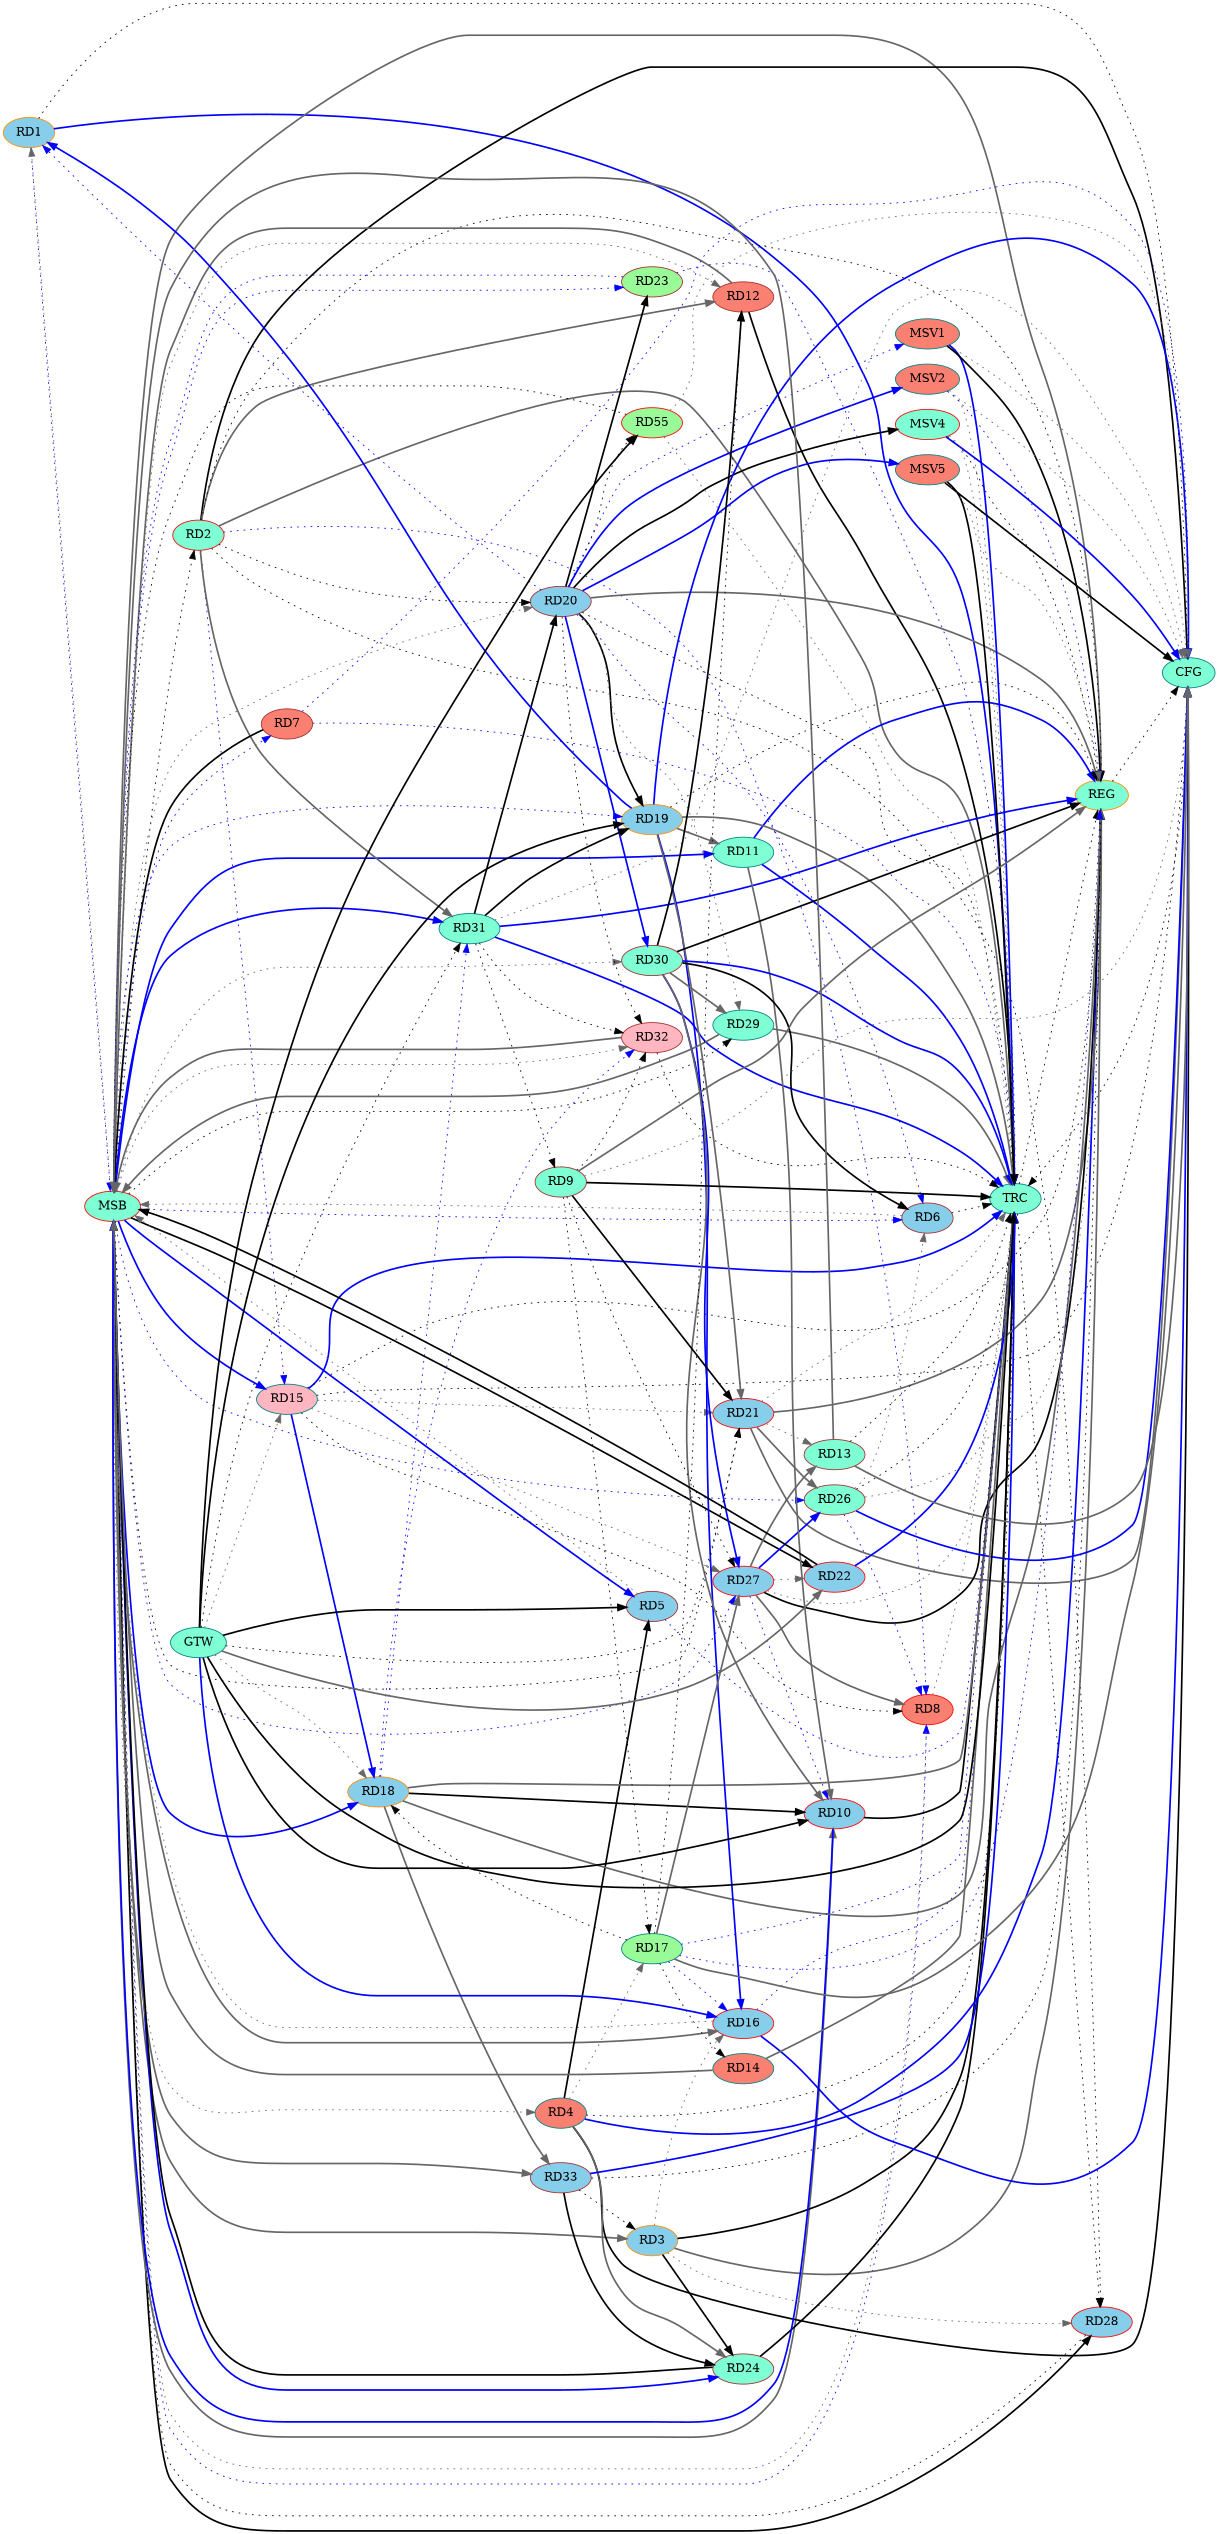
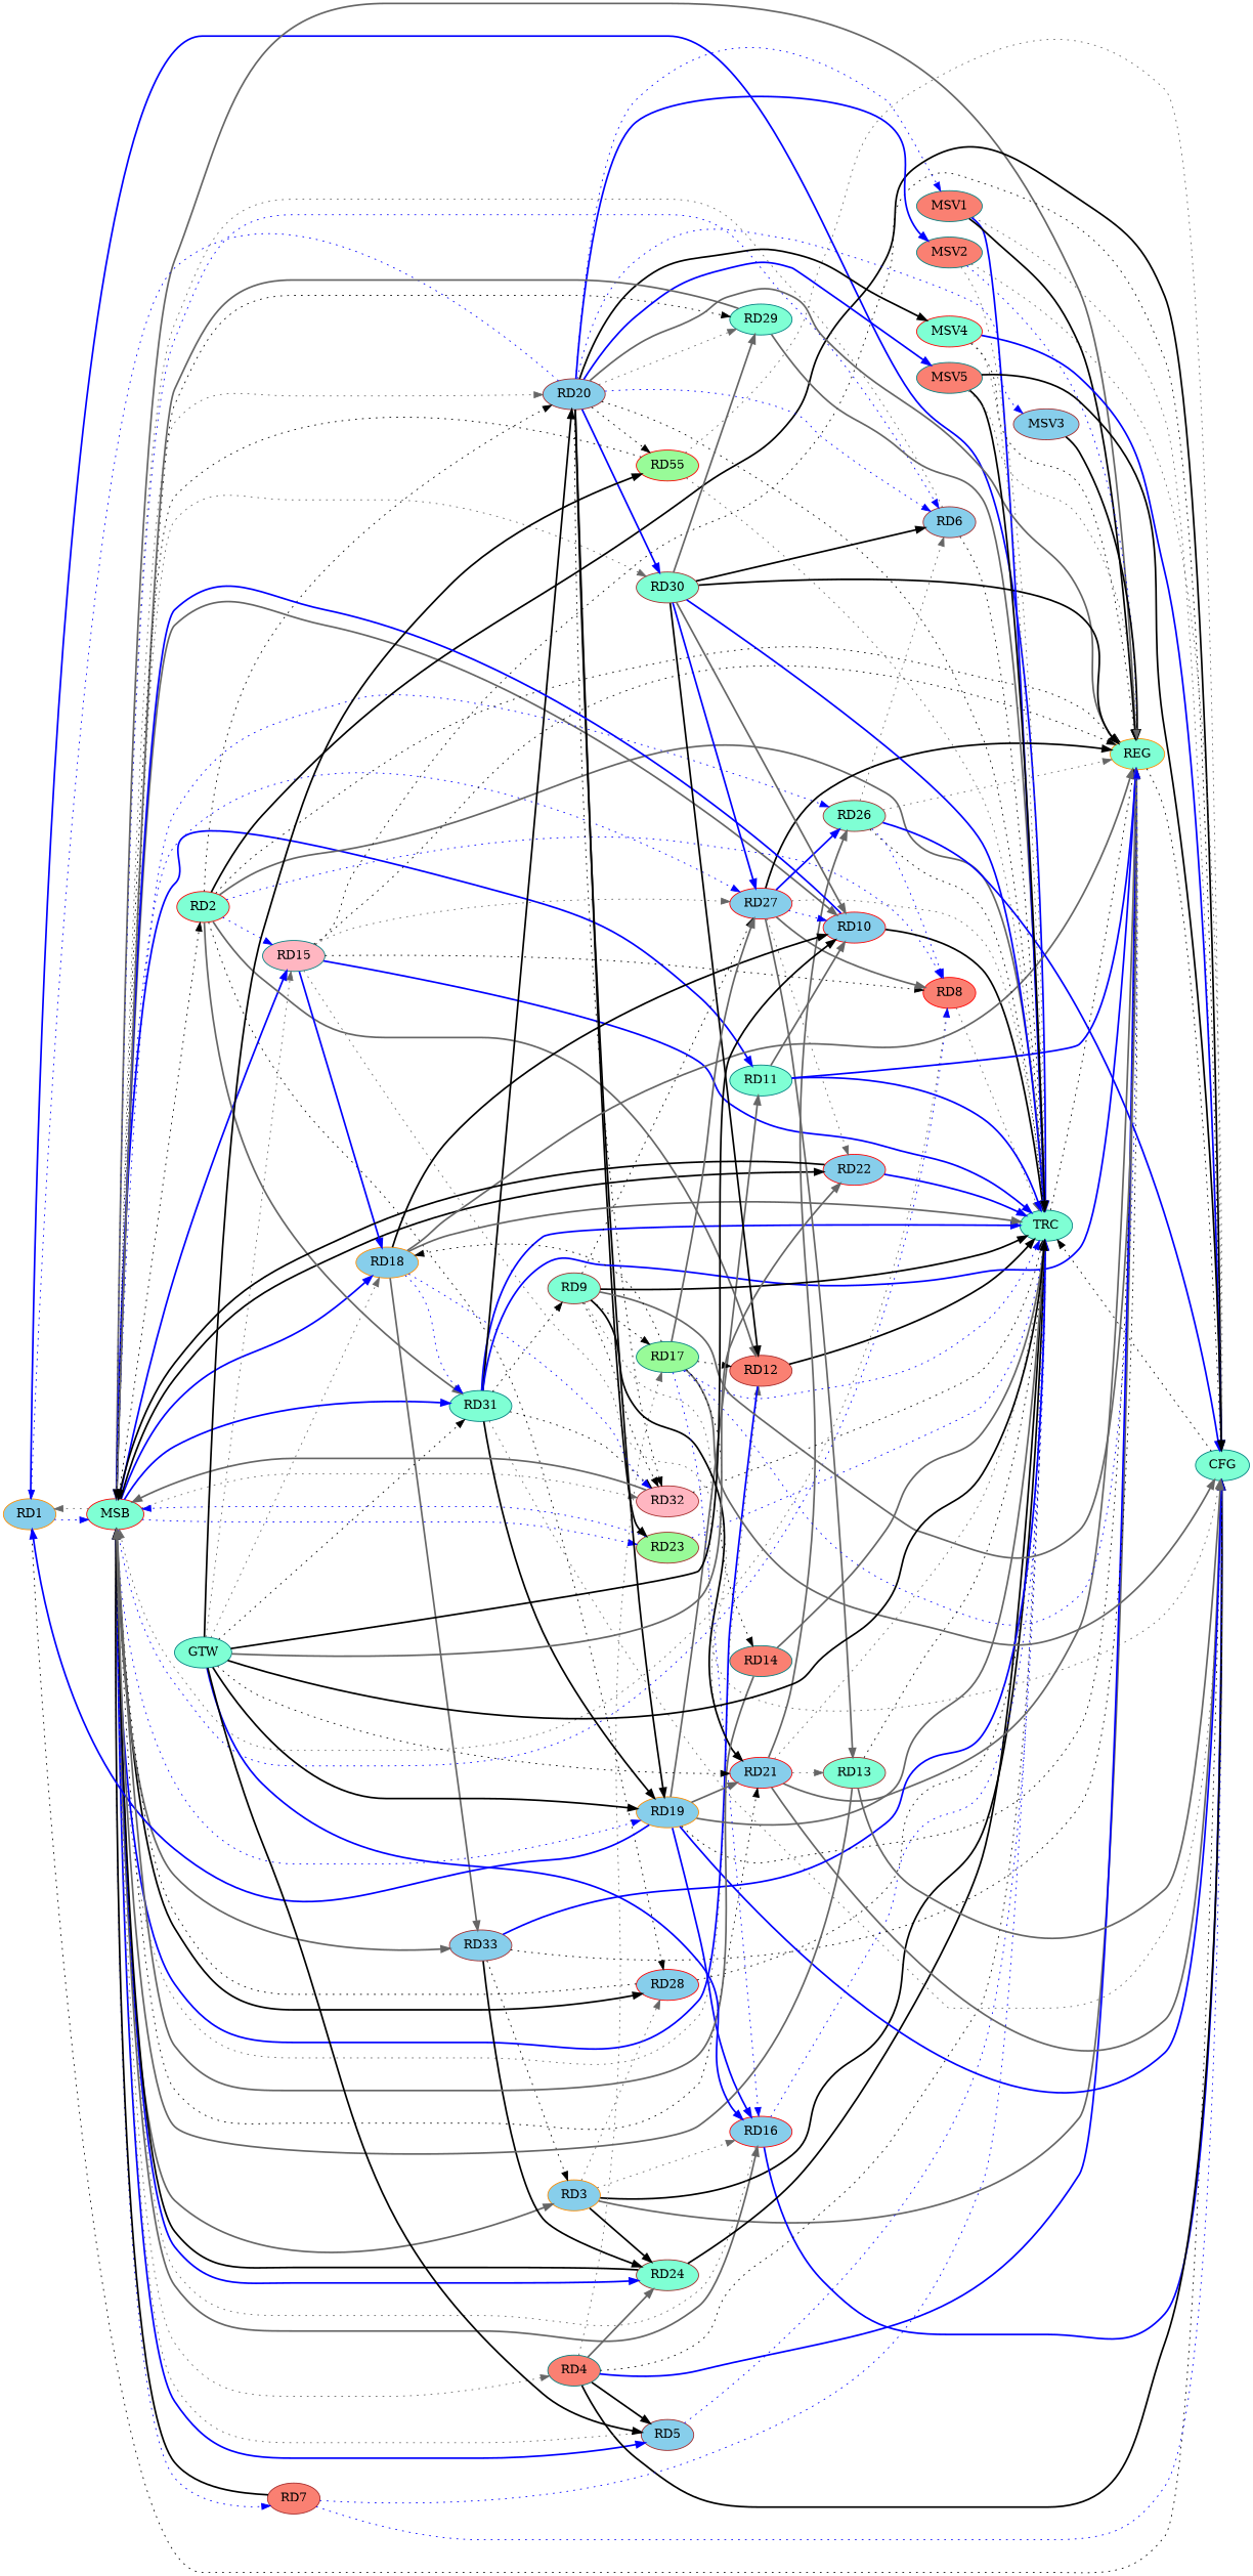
  strict digraph {
    rankdir=LR
    node [color=brown fillcolor=skyblue style=filled]
    edge [color=black style=bold]
    n1 [color=darkorange label=RD1]
    n2 [color=red fillcolor=aquamarine label=MSB]
    n3 [color=teal fillcolor=aquamarine label=CFG]
    n4 [color=teal fillcolor=aquamarine label=TRC]
    n5 [color=red fillcolor=aquamarine label=RD2]
    n6 [color=red fillcolor=salmon label=RD8]
    n7 [fillcolor=salmon label=RD12]
    n8 [color=teal fillcolor=lightpink label=RD15]
    n9 [label=RD20]
    n10 [color=red label=RD28]
    n11 [color=teal fillcolor=aquamarine label=RD31]
    n12 [color=darkorange fillcolor=aquamarine label=REG]
    n13 [color=darkorange label=RD3]
    n14 [color=red label=RD16]
    n15 [fillcolor=aquamarine label=RD24]
    n16 [color=teal fillcolor=salmon label=RD4]
    n17 [label=RD5]
    n18 [label=RD6]
    n19 [fillcolor=salmon label=RD7]
    n20 [color=red label=RD21]
    n21 [color=red label=RD27]
    n22 [fillcolor=lightpink label=RD32]
    n23 [color=red label=RD10]
    n24 [color=teal fillcolor=aquamarine label=RD11]
    n25 [color=darkorange label=RD18]
    n26 [label=RD33]
    n27 [color=darkorange label=RD19]
    n28 [fillcolor=palegreen label=RD23]
    n29 [color=teal fillcolor=aquamarine label=RD29]
    n30 [fillcolor=aquamarine label=RD30]
    n31 [fillcolor=aquamarine label=RD26]
    n32 [color=red label=RD22]
    n33 [color=red fillcolor=palegreen label=RD55]
    n34 [color=teal fillcolor=salmon label=MSV1]
    n35 [color=teal fillcolor=salmon label=MSV2]
+   n36 [label=MSV3]
    n37 [color=red fillcolor=aquamarine label=MSV4]
    n38 [color=teal fillcolor=salmon label=MSV5]
    n39 [fillcolor=aquamarine label=RD9]
    n40 [color=teal fillcolor=palegreen label=RD17]
    n41 [color=teal fillcolor=salmon label=RD14]
    n42 [fillcolor=aquamarine label=RD13]
    n43 [color=teal fillcolor=aquamarine label=GTW]
    n1 -> n2 [color=blue style=dotted]
    n1 -> n3 [style=dotted]
    n1 -> n4 [color=blue]
    n2 -> n1 [color=gray40 style=dotted]
    n2 -> n5 [style=dotted]
    n2 -> n6 [color=blue style=dotted]
    n2 -> n7 [color=gray40 style=dotted]
    n2 -> n8 [color=blue]
    n2 -> n9 [color=gray40 style=dotted]
    n2 -> n10
    n2 -> n11 [color=blue]
    n2 -> n12 [color=gray40]
    n2 -> n13 [color=gray40]
    n2 -> n14 [color=gray40]
    n2 -> n15 [color=blue]
    n2 -> n16 [color=gray40 style=dotted]
    n2 -> n17 [color=blue]
    n2 -> n18 [color=blue style=dotted]
    n2 -> n19 [color=blue style=dotted]
    n2 -> n20 [style=dotted]
    n2 -> n21 [color=blue style=dotted]
    n2 -> n22 [color=gray40 style=dotted]
    n2 -> n23 [color=gray40]
    n2 -> n24 [color=blue]
    n2 -> n25 [color=blue]
    n2 -> n26 [color=gray40]
    n2 -> n27 [color=blue style=dotted]
    n2 -> n28 [color=blue style=dotted]
    n2 -> n29 [style=dotted]
    n2 -> n30 [color=gray40 style=dotted]
    n2 -> n31 [color=blue style=dotted]
    n2 -> n32
    n3 -> n4 [style=dotted]
    n4 -> n12 [style=dotted]
    n5 -> n3
    n5 -> n4 [color=gray40]
    n5 -> n6 [color=blue style=dotted]
    n5 -> n7 [color=gray40]
    n5 -> n8 [color=blue style=dotted]
    n5 -> n9 [style=dotted]
    n5 -> n10 [style=dotted]
    n5 -> n11 [color=gray40]
    n5 -> n12 [style=dotted]
    n6 -> n2 [color=gray40 style=dotted]
    n6 -> n4 [color=gray40 style=dotted]
-   n7 -> n2 [color=gray40]
+   n7 -> n2 [color=blue]
    n7 -> n4
    n8 -> n3 [style=dotted]
    n8 -> n4 [color=blue]
    n8 -> n6 [style=dotted]
    n8 -> n12 [style=dotted]
    n8 -> n20 [color=gray40 style=dotted]
    n8 -> n21 [color=gray40 style=dotted]
    n8 -> n25 [color=blue]
    n9 -> n1 [color=blue style=dotted]
    n9 -> n4 [style=dotted]
    n9 -> n12 [color=gray40]
    n9 -> n18 [color=blue style=dotted]
    n9 -> n22 [style=dotted]
    n9 -> n27
    n9 -> n28
    n9 -> n29 [color=gray40 style=dotted]
    n9 -> n30 [color=blue]
    n9 -> n33 [style=dotted]
    n9 -> n34 [color=blue style=dotted]
    n9 -> n35 [color=blue]
+   n9 -> n36 [color=blue style=dotted]
    n9 -> n37
    n9 -> n38 [color=blue]
    n10 -> n2 [style=dotted]
-   n4 -> n10 [style=dotted]
+   n10 -> n4 [style=dotted]
    n11 -> n3 [color=gray40 style=dotted]
    n11 -> n4 [color=blue]
    n11 -> n9
    n11 -> n12 [color=blue]
    n11 -> n22 [style=dotted]
    n11 -> n27
    n11 -> n39 [style=dotted]
    n12 -> n3 [style=dotted]
    n13 -> n4
    n13 -> n10 [color=gray40 style=dotted]
    n13 -> n12 [color=gray40]
    n13 -> n14 [color=gray40 style=dotted]
    n13 -> n15
    n14 -> n2 [color=gray40 style=dotted]
    n14 -> n3 [color=blue]
    n14 -> n4 [color=blue style=dotted]
    n15 -> n2
    n15 -> n4
    n16 -> n3
    n16 -> n4 [style=dotted]
    n16 -> n12 [color=blue]
    n16 -> n15 [color=gray40]
    n16 -> n17
    n16 -> n40 [color=gray40 style=dotted]
    n17 -> n2 [color=gray40 style=dotted]
    n17 -> n4 [color=blue style=dotted]
    n18 -> n2 [color=gray40 style=dotted]
    n18 -> n4 [style=dotted]
    n19 -> n2
    n19 -> n3 [color=blue style=dotted]
    n19 -> n4 [color=blue style=dotted]
    n20 -> n3 [color=gray40]
    n20 -> n4 [color=gray40 style=dotted]
    n20 -> n12 [color=gray40]
    n20 -> n31 [color=gray40]
    n20 -> n42 [color=gray40 style=dotted]
    n21 -> n4 [color=gray40 style=dotted]
    n21 -> n6 [color=gray40]
    n21 -> n12
    n21 -> n23 [color=blue style=dotted]
    n21 -> n31 [color=blue]
    n21 -> n32 [color=gray40 style=dotted]
    n21 -> n42 [color=gray40]
    n22 -> n2 [color=gray40]
    n22 -> n4 [style=dotted]
    n23 -> n2 [color=blue]
    n23 -> n4
    n24 -> n4 [color=blue]
    n24 -> n12 [color=blue]
    n24 -> n23 [color=gray40]
    n25 -> n4 [color=gray40]
    n25 -> n11 [color=blue style=dotted]
    n25 -> n12 [color=gray40]
    n25 -> n22 [color=blue style=dotted]
    n25 -> n23
    n25 -> n26 [color=gray40]
    n26 -> n4 [color=blue]
    n26 -> n12 [style=dotted]
    n26 -> n13 [style=dotted]
    n26 -> n15
    n27 -> n1 [color=blue]
    n27 -> n3 [color=blue]
    n27 -> n4 [color=gray40]
    n27 -> n12 [style=dotted]
    n27 -> n14 [color=blue]
    n27 -> n20 [color=gray40]
    n27 -> n24 [color=gray40]
    n28 -> n2 [color=blue style=dotted]
    n28 -> n4 [color=blue style=dotted]
    n29 -> n2 [color=gray40]
    n29 -> n4 [color=gray40]
    n30 -> n4 [color=blue]
    n30 -> n7
    n30 -> n12
    n30 -> n18
    n30 -> n21 [color=blue]
    n30 -> n23 [color=gray40]
    n30 -> n29 [color=gray40]
    n31 -> n3 [color=blue]
    n31 -> n4 [style=dotted]
    n31 -> n6 [color=blue style=dotted]
    n31 -> n12 [color=gray40 style=dotted]
    n31 -> n18 [color=gray40 style=dotted]
    n32 -> n2
    n32 -> n4 [color=blue]
    n33 -> n2 [style=dotted]
    n33 -> n3 [color=gray40 style=dotted]
    n33 -> n4 [color=gray40 style=dotted]
    n34 -> n3 [color=gray40 style=dotted]
    n34 -> n4 [color=blue]
    n34 -> n12
    n35 -> n3 [color=gray40 style=dotted]
    n35 -> n4 [color=gray40 style=dotted]
    n35 -> n12 [color=blue style=dotted]
+   n36 -> n12
    n37 -> n3 [color=blue]
    n37 -> n4 [color=gray40 style=dotted]
    n37 -> n12 [style=dotted]
    n38 -> n3
    n38 -> n4
    n38 -> n12 [color=gray40 style=dotted]
    n39 -> n3 [color=gray40 style=dotted]
    n39 -> n4
    n39 -> n12 [color=gray40]
    n39 -> n20
    n39 -> n21 [style=dotted]
    n39 -> n22 [style=dotted]
    n39 -> n40 [style=dotted]
    n40 -> n3 [color=gray40]
    n40 -> n4 [color=blue style=dotted]
    n40 -> n7 [style=dotted]
    n40 -> n12 [color=blue style=dotted]
    n40 -> n14 [color=blue style=dotted]
    n40 -> n21 [color=gray40]
    n40 -> n25 [style=dotted]
    n40 -> n41 [style=dotted]
    n41 -> n2 [color=gray40]
    n41 -> n4 [color=gray40]
    n42 -> n2 [color=gray40]
    n42 -> n3 [color=gray40]
    n42 -> n4 [style=dotted]
    n43 -> n4
    n43 -> n8 [color=gray40 style=dotted]
    n43 -> n11 [style=dotted]
    n43 -> n14 [color=blue]
    n43 -> n17
    n43 -> n20 [style=dotted]
    n43 -> n23
    n43 -> n25 [color=gray40 style=dotted]
    n43 -> n27
    n43 -> n32 [color=gray40]
    n43 -> n33
  }
